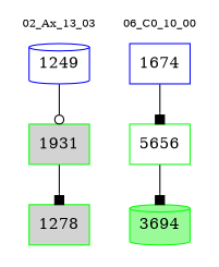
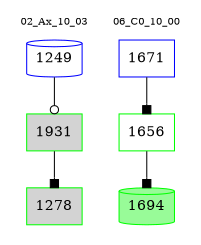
  digraph {
    node [color=green fillcolor=white shape=box style=filled]
    edge [arrowhead=box color=black]
    n1 [color=blue label=1249 shape=cylinder]
    n2 [fillcolor=lightgrey label=1931]
    n3 [fillcolor=lightgrey label=1278]
-   n4 [color=blue label=1674]
-   n5 [label=5656]
-   n6 [fillcolor=palegreen label=3694 shape=cylinder]
+   n4 [color=blue label=1671]
+   n5 [label=1656]
+   n6 [fillcolor=palegreen label=1694 shape=cylinder]
    subgraph cluster_1 {
      color=white
      fontsize=10
-     label="02_Ax_13_03"
+     label="02_Ax_10_03"
      n1
      n2
      n3
    }
    subgraph cluster_2 {
      color=white
      fontsize=10
      label="06_C0_10_00"
      n4
      n5
      n6
    }
    n1 -> n2 [arrowhead=odot]
    n2 -> n3
    n4 -> n5
    n5 -> n6
  }
